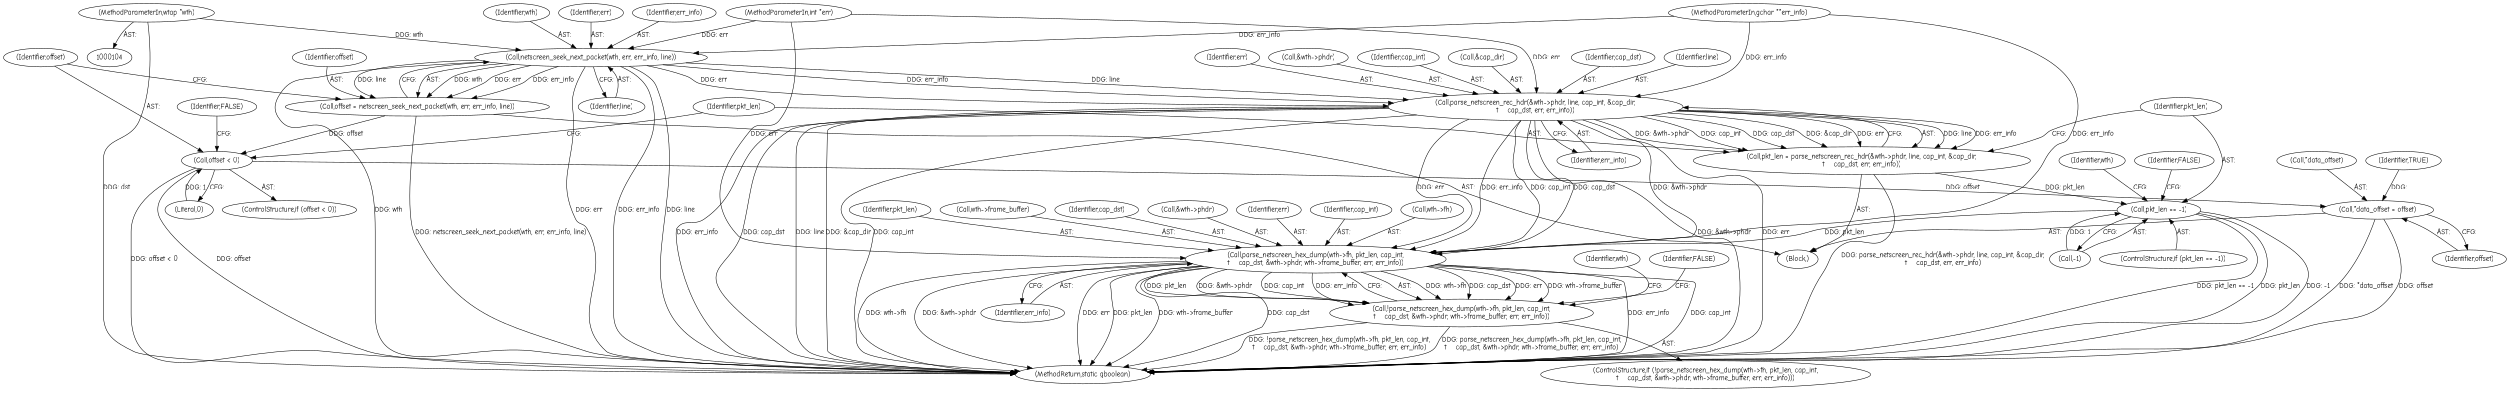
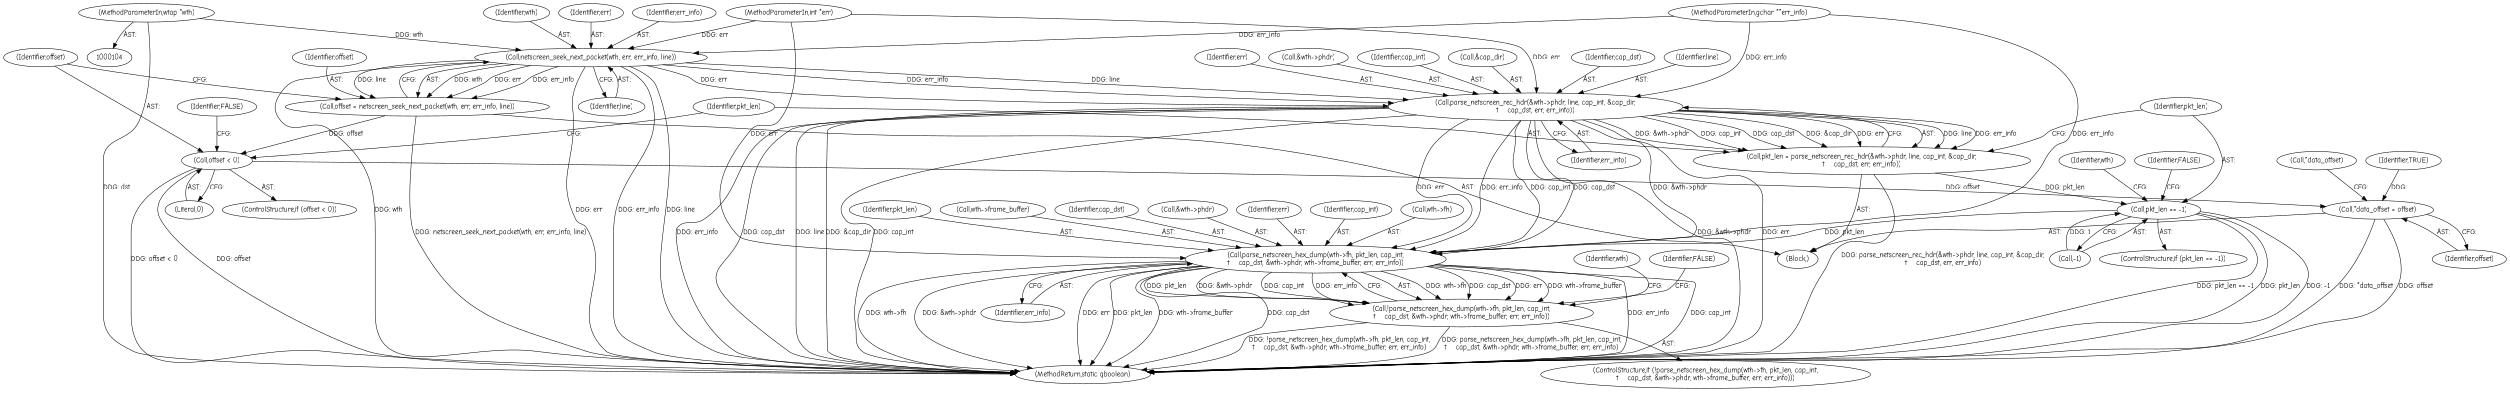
  digraph {
    fontname="Comic Neue"
    node [fontname="Comic Neue"]
    edge [fontname="Comic Neue"]
    n1 [label="(MethodParameterIn,wtap *wth)"]
    n2 [label="(Call,netscreen_seek_next_packet(wth, err, err_info, line))"]
    n3 [label="(MethodReturn,static gboolean)"]
    1000104
    n5 [label="(Call,offset = netscreen_seek_next_packet(wth, err, err_info, line))"]
    n6 [label="(Call,parse_netscreen_rec_hdr(&wth->phdr, line, cap_int, &cap_dir,\n\t    cap_dst, err, err_info))"]
    n7 [label="(Identifier,line)"]
    n8 [label="(Call,offset < 0)"]
    n9 [label="(Block,)"]
    n10 [label="(Call,pkt_len = parse_netscreen_rec_hdr(&wth->phdr, line, cap_int, &cap_dir,\n\t    cap_dst, err, err_info))"]
    n11 [label="(Call,parse_netscreen_hex_dump(wth->fh, pkt_len, cap_int,\n\t    cap_dst, &wth->phdr, wth->frame_buffer, err, err_info))"]
    n12 [label="(Identifier,err_info)"]
    n13 [label="(Call,*data_offset = offset)"]
    n14 [label="(ControlStructure,if (offset < 0))"]
    n15 [label="(Literal,0)"]
    n16 [label="(Identifier,offset)"]
    n17 [label="(Call,pkt_len == -1)"]
    n18 [label="(Call,!parse_netscreen_hex_dump(wth->fh, pkt_len, cap_int,\n\t    cap_dst, &wth->phdr, wth->frame_buffer, err, err_info))"]
    n19 [label="(Identifier,err_info)"]
    n20 [label="(Call,-1)"]
    n21 [label="(ControlStructure,if (pkt_len == -1))"]
    n22 [label="(ControlStructure,if (!parse_netscreen_hex_dump(wth->fh, pkt_len, cap_int,\n\t    cap_dst, &wth->phdr, wth->frame_buffer, err, err_info)))"]
    n23 [label="(Identifier,cap_int)"]
    n24 [label="(Identifier,wth)"]
    n25 [label="(Identifier,err)"]
    n26 [label="(Identifier,offset)"]
    n27 [label="(Identifier,wth)"]
    n28 [label="(Call,&cap_dir)"]
    n29 [label="(Identifier,cap_dst)"]
    n30 [label="(Call,wth->fh)"]
    n31 [label="(Identifier,pkt_len)"]
    n32 [label="(Call,wth->frame_buffer)"]
    n33 [label="(Identifier,wth)"]
    n34 [label="(Identifier,line)"]
    n35 [label="(Call,*data_offset)"]
    n36 [label="(Identifier,FALSE)"]
    n37 [label="(MethodParameterIn,int *err)"]
    n38 [label="(MethodParameterIn,gchar **err_info)"]
    n39 [label="(Identifier,pkt_len)"]
    n40 [label="(Identifier,FALSE)"]
    n41 [label="(Identifier,FALSE)"]
    n42 [label="(Identifier,TRUE)"]
    n43 [label="(Identifier,offset)"]
    n44 [label="(Call,&wth->phdr)"]
    n45 [label="(Identifier,cap_dst)"]
    n46 [label="(Identifier,err)"]
    n47 [label="(Identifier,cap_int)"]
    n48 [label="(Identifier,pkt_len)"]
    n49 [label="(Call,&wth->phdr)"]
    n50 [label="(Identifier,err)"]
    n51 [label="(Identifier,err_info)"]
    n1 -> n2 [label="DDG: wth"]
    n1 -> n3 [label="DDG: dst"]
    n1 -> 1000104 [label="AST: "]
    n2 -> n3 [label="DDG: err"]
    n2 -> n3 [label="DDG: err_info"]
    n2 -> n3 [label="DDG: line"]
    n2 -> n3 [label="DDG: wth"]
    n2 -> n5 [label="AST: "]
    n2 -> n5 [label="DDG: wth"]
    n2 -> n5 [label="DDG: err"]
    n2 -> n5 [label="DDG: err_info"]
    n2 -> n5 [label="DDG: line"]
    n2 -> n6 [label="DDG: line"]
    n2 -> n6 [label="DDG: err"]
    n2 -> n6 [label="DDG: err_info"]
    n2 -> n7 [label="CFG: "]
    n5 -> n2 [label="CFG: "]
    n5 -> n3 [label="DDG: netscreen_seek_next_packet(wth, err, err_info, line)"]
    n5 -> n8 [label="DDG: offset"]
    n5 -> n9 [label="AST: "]
    n6 -> n3 [label="DDG: err_info"]
    n6 -> n3 [label="DDG: &wth->phdr"]
    n6 -> n3 [label="DDG: err"]
    n6 -> n3 [label="DDG: cap_dst"]
    n6 -> n3 [label="DDG: line"]
    n6 -> n3 [label="DDG: &cap_dir"]
    n6 -> n3 [label="DDG: cap_int"]
    n6 -> n10 [label="AST: "]
    n6 -> n10 [label="DDG: line"]
    n6 -> n10 [label="DDG: err_info"]
    n6 -> n10 [label="DDG: &wth->phdr"]
    n6 -> n10 [label="DDG: cap_int"]
    n6 -> n10 [label="DDG: cap_dst"]
    n6 -> n10 [label="DDG: &cap_dir"]
    n6 -> n10 [label="DDG: err"]
    n6 -> n11 [label="DDG: cap_int"]
    n6 -> n11 [label="DDG: cap_dst"]
    n6 -> n11 [label="DDG: &wth->phdr"]
    n6 -> n11 [label="DDG: err"]
    n6 -> n11 [label="DDG: err_info"]
    n6 -> n12 [label="CFG: "]
    n7 -> n2 [label="AST: "]
    n8 -> n3 [label="DDG: offset"]
    n8 -> n3 [label="DDG: offset < 0"]
    n8 -> n13 [label="DDG: offset"]
    n8 -> n14 [label="AST: "]
    n8 -> n15 [label="CFG: "]
    n10 -> n3 [label="DDG: parse_netscreen_rec_hdr(&wth->phdr, line, cap_int, &cap_dir,\n\t    cap_dst, err, err_info)"]
    n10 -> n6 [label="CFG: "]
    n10 -> n9 [label="AST: "]
    n10 -> n17 [label="DDG: pkt_len"]
    n11 -> n3 [label="DDG: cap_int"]
    n11 -> n3 [label="DDG: wth->fh"]
    n11 -> n3 [label="DDG: &wth->phdr"]
    n11 -> n3 [label="DDG: err"]
    n11 -> n3 [label="DDG: cap_dst"]
    n11 -> n3 [label="DDG: err_info"]
    n11 -> n3 [label="DDG: pkt_len"]
    n11 -> n3 [label="DDG: wth->frame_buffer"]
    n11 -> n18 [label="AST: "]
    n11 -> n18 [label="DDG: wth->fh"]
    n11 -> n18 [label="DDG: cap_dst"]
    n11 -> n18 [label="DDG: err"]
    n11 -> n18 [label="DDG: wth->frame_buffer"]
    n11 -> n18 [label="DDG: pkt_len"]
    n11 -> n18 [label="DDG: &wth->phdr"]
    n11 -> n18 [label="DDG: cap_int"]
    n11 -> n18 [label="DDG: err_info"]
    n11 -> n19 [label="CFG: "]
    n12 -> n6 [label="AST: "]
    n13 -> n3 [label="DDG: *data_offset"]
    n13 -> n3 [label="DDG: offset"]
    n13 -> n9 [label="AST: "]
    n13 -> n16 [label="CFG: "]
-   n15 -> n8 [label="DDG: 1"]
+   n15 -> n8 [label="AST: "]
    n16 -> n13 [label="AST: "]
    n17 -> n3 [label="DDG: pkt_len == -1"]
    n17 -> n3 [label="DDG: pkt_len"]
    n17 -> n3 [label="DDG: -1"]
    n17 -> n11 [label="DDG: pkt_len"]
    n17 -> n20 [label="CFG: "]
-   n21 -> n17 [label="AST: "]
+   n17 -> n21 [label="AST: "]
    n18 -> n3 [label="DDG: !parse_netscreen_hex_dump(wth->fh, pkt_len, cap_int,\n\t    cap_dst, &wth->phdr, wth->frame_buffer, err, err_info)"]
    n18 -> n3 [label="DDG: parse_netscreen_hex_dump(wth->fh, pkt_len, cap_int,\n\t    cap_dst, &wth->phdr, wth->frame_buffer, err, err_info)"]
    n18 -> n11 [label="CFG: "]
    n18 -> n22 [label="AST: "]
    n19 -> n11 [label="AST: "]
    n20 -> n17 [label="AST: "]
    n20 -> n17 [label="DDG: 1"]
    n23 -> n11 [label="AST: "]
    n24 -> n17 [label="CFG: "]
    n25 -> n6 [label="AST: "]
    n26 -> n5 [label="AST: "]
    n27 -> n2 [label="AST: "]
    n28 -> n6 [label="AST: "]
    n29 -> n6 [label="AST: "]
    n30 -> n11 [label="AST: "]
    n31 -> n11 [label="AST: "]
    n32 -> n11 [label="AST: "]
    n33 -> n18 [label="CFG: "]
    n34 -> n6 [label="AST: "]
-   n35 -> n13 [label="AST: "]
+   n35 -> n13 [label="CFG: "]
    n36 -> n18 [label="CFG: "]
    n37 -> n2 [label="DDG: err"]
    n37 -> n6 [label="DDG: err"]
    n37 -> n11 [label="DDG: err"]
    n38 -> n2 [label="DDG: err_info"]
    n38 -> n6 [label="DDG: err_info"]
    n38 -> n11 [label="DDG: err_info"]
    n39 -> n10 [label="CFG: "]
    n39 -> n17 [label="AST: "]
    n40 -> n17 [label="CFG: "]
    n41 -> n8 [label="CFG: "]
    n42 -> n13 [label="DDG: "]
    n43 -> n5 [label="CFG: "]
    n43 -> n8 [label="AST: "]
    n44 -> n6 [label="AST: "]
    n45 -> n11 [label="AST: "]
    n46 -> n2 [label="AST: "]
    n47 -> n6 [label="AST: "]
    n48 -> n8 [label="CFG: "]
    n48 -> n10 [label="AST: "]
    n49 -> n11 [label="AST: "]
    n50 -> n11 [label="AST: "]
    n51 -> n2 [label="AST: "]
  }
